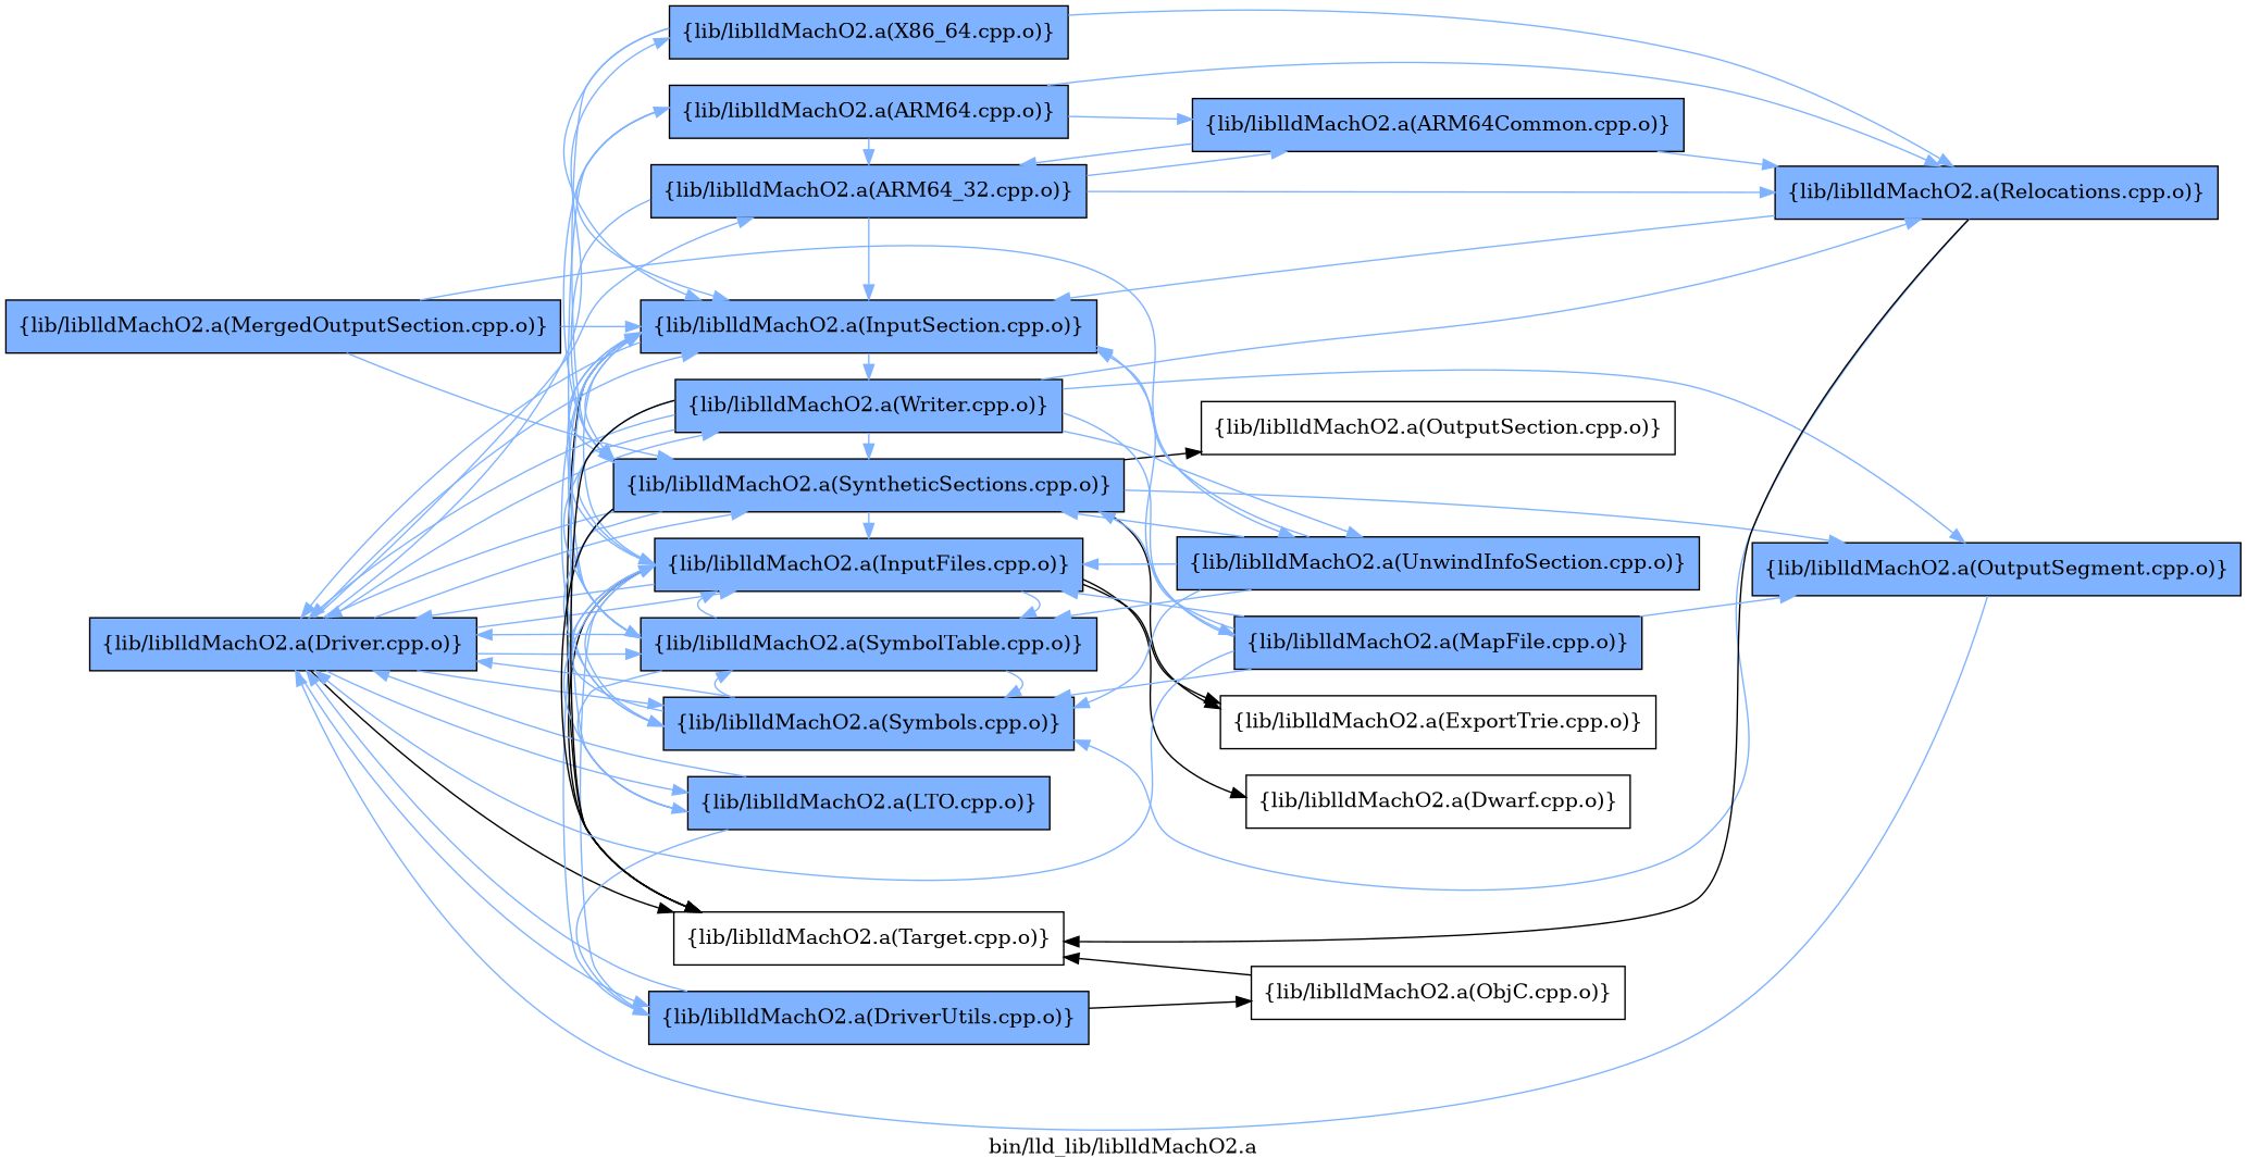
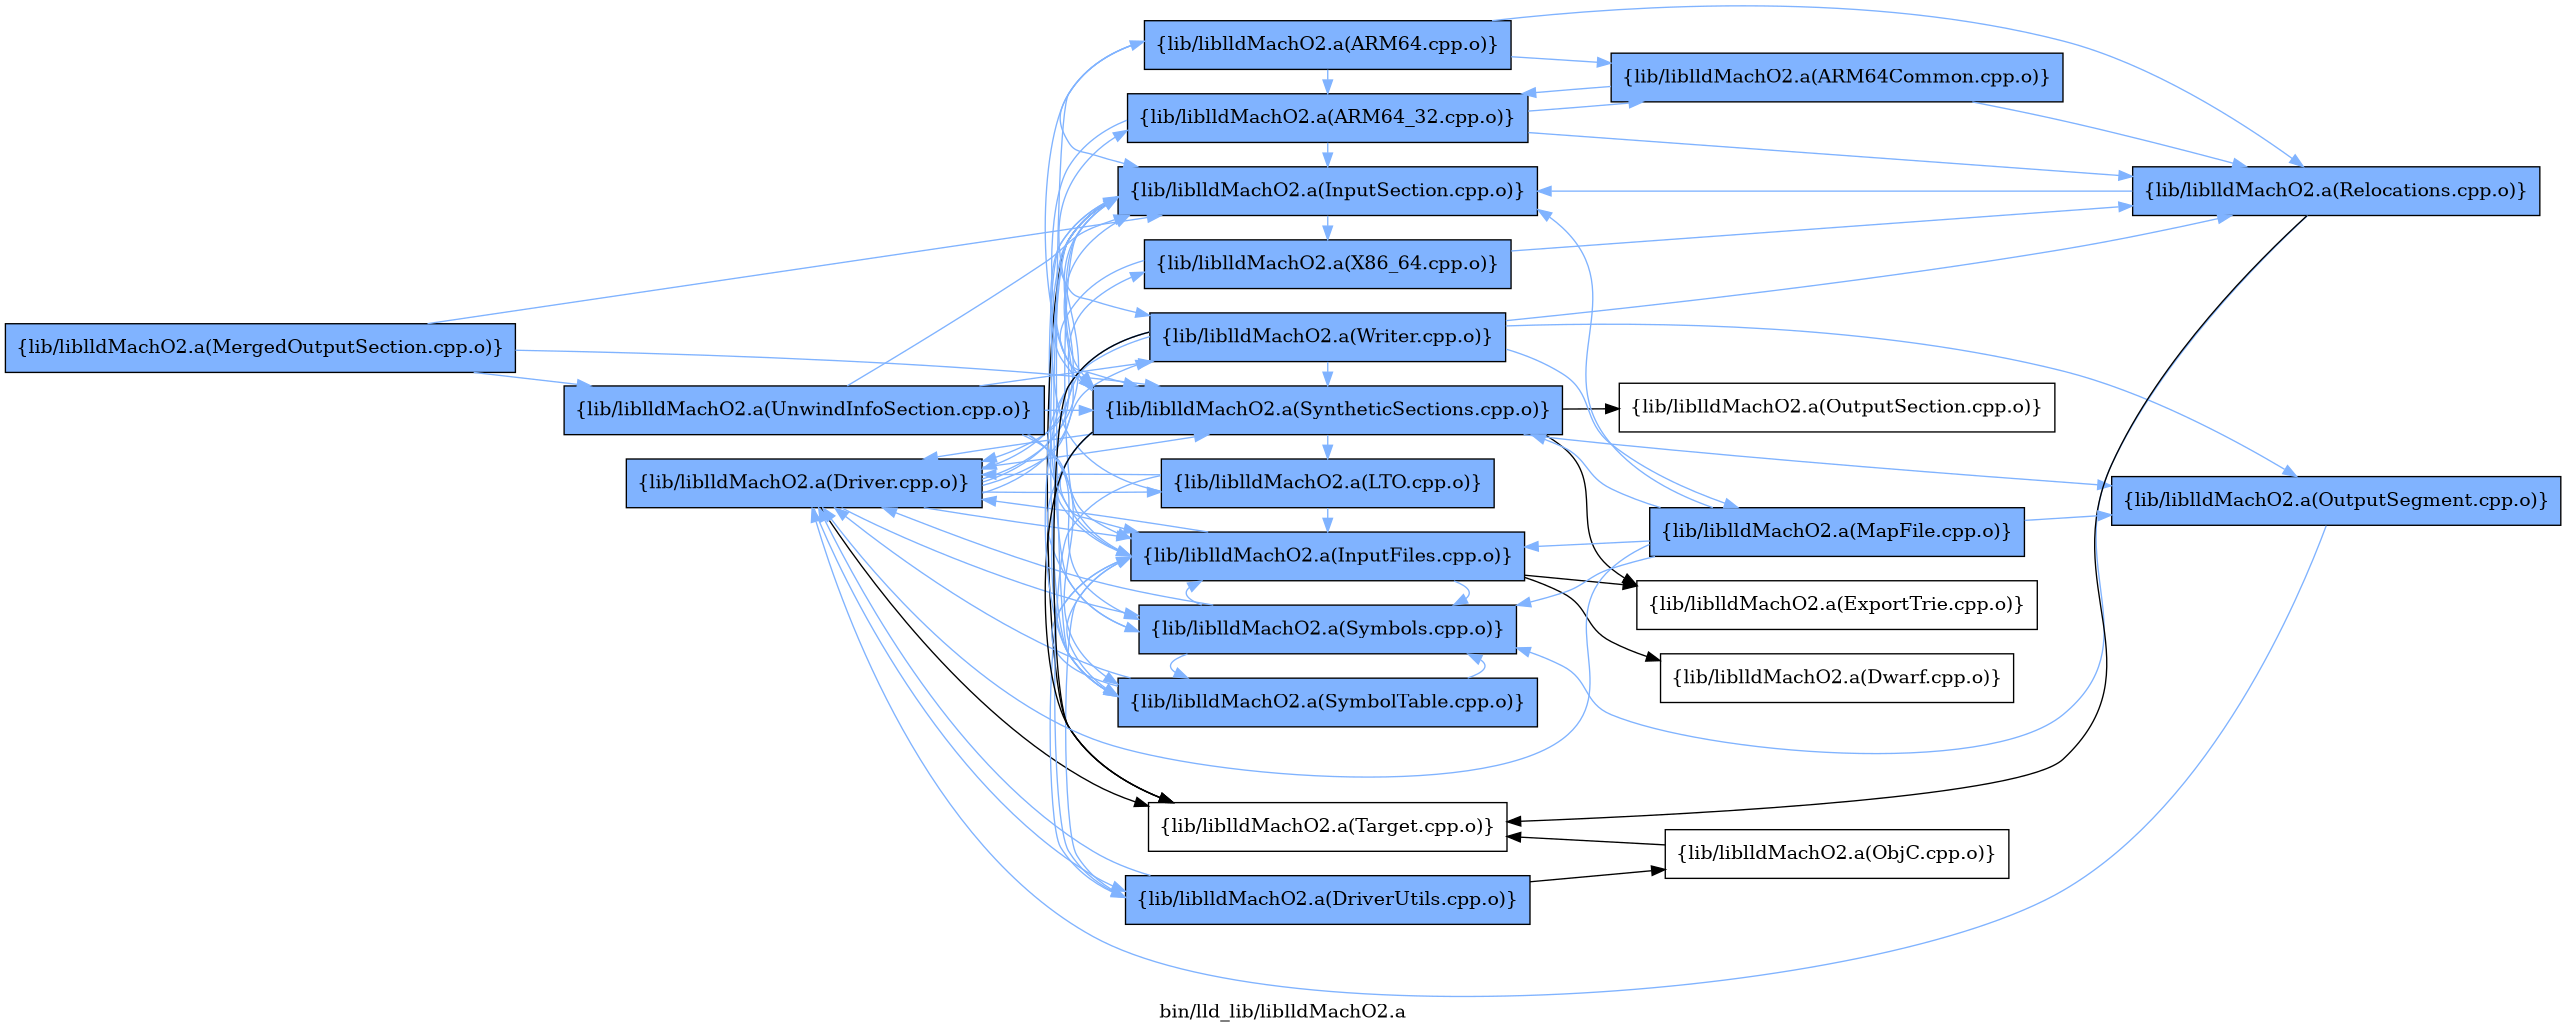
  digraph {
    label="bin/lld_lib/liblldMachO2.a"
    rankdir=LR
    node [fillcolor="0.600000 0.5 1" group=1 shape=box style=filled]
    edge [color="0.600000 0.5 1"]
    n1 [label="{lib/liblldMachO2.a(Driver.cpp.o)}"]
    n2 [label="{lib/liblldMachO2.a(ARM64_32.cpp.o)}"]
    n3 [label="{lib/liblldMachO2.a(X86_64.cpp.o)}"]
    n4 [label="{lib/liblldMachO2.a(ARM64.cpp.o)}"]
    n5 [label="{lib/liblldMachO2.a(DriverUtils.cpp.o)}"]
    n6 [label="{lib/liblldMachO2.a(InputFiles.cpp.o)}"]
    n7 [label="{lib/liblldMachO2.a(InputSection.cpp.o)}"]
    n8 [label="{lib/liblldMachO2.a(LTO.cpp.o)}"]
    n9 [label="{lib/liblldMachO2.a(SymbolTable.cpp.o)}"]
    n10 [label="{lib/liblldMachO2.a(Symbols.cpp.o)}"]
    n11 [label="{lib/liblldMachO2.a(SyntheticSections.cpp.o)}"]
    n12 [group=0 label="{lib/liblldMachO2.a(Target.cpp.o)}" fillcolor="" style=""]
    n13 [label="{lib/liblldMachO2.a(Writer.cpp.o)}"]
    n14 [label="{lib/liblldMachO2.a(ARM64Common.cpp.o)}"]
    n15 [label="{lib/liblldMachO2.a(Relocations.cpp.o)}"]
    n16 [group=0 label="{lib/liblldMachO2.a(ObjC.cpp.o)}" fillcolor="" style=""]
    n17 [group=0 label="{lib/liblldMachO2.a(Dwarf.cpp.o)}" fillcolor="" style=""]
    n18 [group=0 label="{lib/liblldMachO2.a(ExportTrie.cpp.o)}" fillcolor="" style=""]
    n19 [label="{lib/liblldMachO2.a(OutputSegment.cpp.o)}"]
    n20 [group=0 label="{lib/liblldMachO2.a(OutputSection.cpp.o)}" fillcolor="" style=""]
    n21 [label="{lib/liblldMachO2.a(UnwindInfoSection.cpp.o)}"]
    n22 [label="{lib/liblldMachO2.a(MapFile.cpp.o)}"]
    n23 [label="{lib/liblldMachO2.a(MergedOutputSection.cpp.o)}"]
    subgraph sub_1 {
      rank=same
      n1
    }
    subgraph sub_2 {
      rank=same
      n2
      n3
      n4
      n5
      n6
      n7
      n8
      n9
      n10
      n11
      n12
      n13
    }
    n1 -> n2
    n1 -> n3
    n1 -> n5
    n1 -> n6
    n1 -> n7
    n1 -> n8
-   n1 -> n9
    n1 -> n10
    n1 -> n11
    n1 -> n12 [color=""]
    n1 -> n13
    n2 -> n7
    n2 -> n11
    n2 -> n14
    n2 -> n15
-   n3 -> n7
+   n7 -> n3
    n3 -> n11
    n3 -> n15
    n4 -> n2
    n4 -> n7
    n4 -> n11
    n4 -> n14
    n4 -> n15
    n5 -> n1
    n5 -> n6
    n5 -> n16 [color=""]
    n6 -> n1
    n6 -> n5
    n6 -> n7
    n6 -> n9
    n6 -> n10
-   n6 -> n12 [color=""]
    n6 -> n17 [color=""]
    n6 -> n18 [color=""]
    n7 -> n1
    n7 -> n6
    n7 -> n11
    n7 -> n12 [color=""]
    n7 -> n13
    n8 -> n1
    n8 -> n5
    n8 -> n6
    n8 -> n7
    n9 -> n1
    n9 -> n4
    n9 -> n6
    n9 -> n7
-   n9 -> n8
+   n11 -> n8
    n9 -> n10
    n10 -> n1
    n10 -> n6
    n10 -> n7
    n10 -> n9
    n11 -> n1
    n11 -> n6
    n11 -> n7
    n11 -> n9
    n11 -> n10
    n11 -> n12 [color=""]
    n11 -> n18 [color=""]
    n11 -> n19
    n11 -> n20 [color=""]
    n13 -> n1
    n13 -> n6
    n13 -> n9
    n13 -> n11
    n13 -> n12 [color=""]
    n13 -> n15
    n13 -> n19
-   n13 -> n21
+   n21 -> n13
    n13 -> n22
    n14 -> n2
    n14 -> n15
    n15 -> n7
    n15 -> n10
    n15 -> n12 [color=""]
    n16 -> n12 [color=""]
    n19 -> n1
    n21 -> n6
    n21 -> n7
    n21 -> n9
    n21 -> n10
    n21 -> n11
    n22 -> n1
    n22 -> n6
    n22 -> n7
    n22 -> n10
    n22 -> n11
    n22 -> n19
    n23 -> n7
    n23 -> n11
    n23 -> n21
  }
